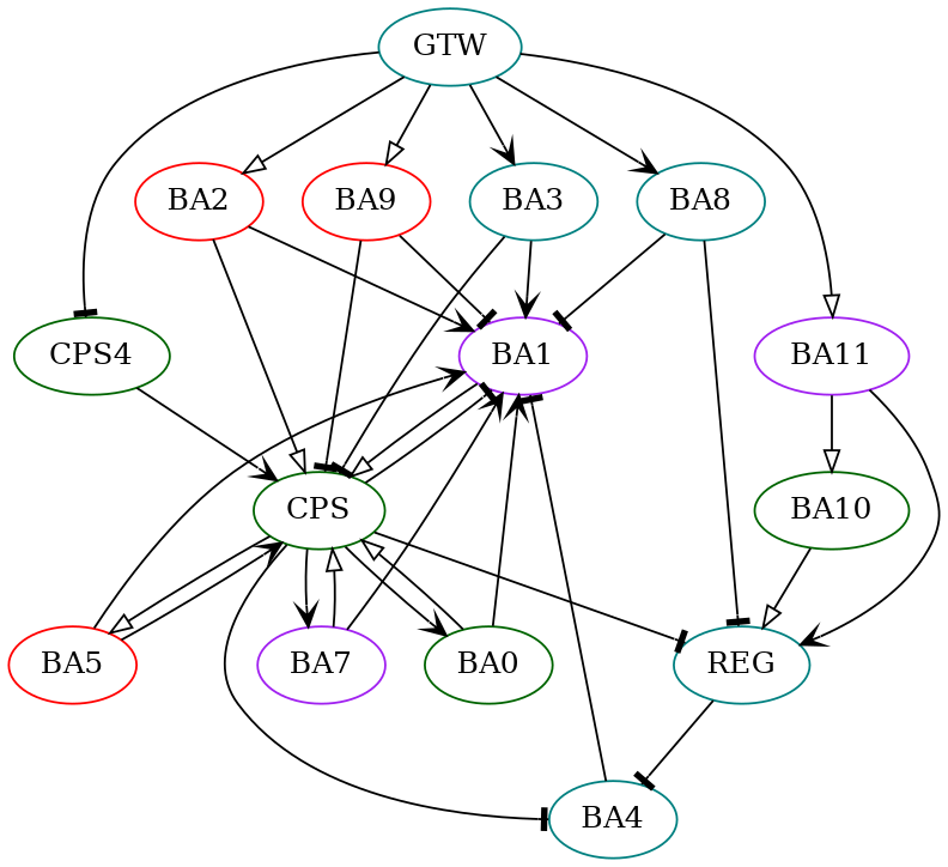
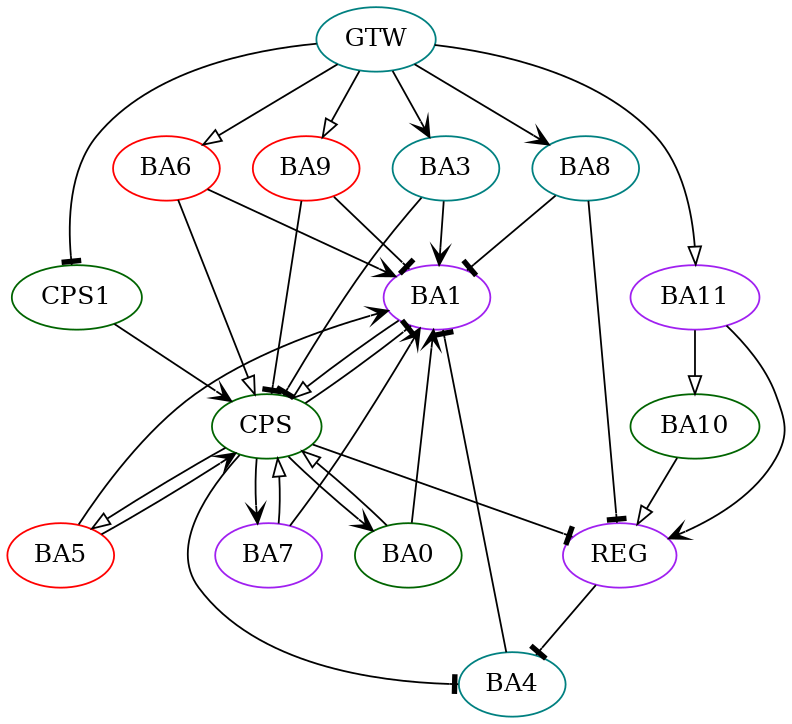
  strict digraph {
    node [color=teal]
    edge [arrowhead=vee]
    n1 [color=purple label=BA1]
    n2 [color=darkgreen label=CPS]
    n3 [color=darkgreen label=BA0]
    n4 [label=BA4]
-   n5 [label=REG]
+   n5 [color=purple label=REG]
    n6 [color=red label=BA5]
    n7 [color=purple label=BA7]
    n8 [label=BA3]
-   n9 [color=red label=BA2]
+   n9 [color=red label=BA6]
    n10 [label=BA8]
    n11 [color=red label=BA9]
    n12 [color=darkgreen label=BA10]
    n13 [color=purple label=BA11]
-   n14 [color=darkgreen label=CPS4]
+   n14 [color=darkgreen label=CPS1]
    n15 [label=GTW]
    n1 -> n2 [arrowhead=onormal]
    n2 -> n1 [arrowhead=tee]
    n2 -> n3
    n2 -> n4 [arrowhead=tee]
    n2 -> n5 [arrowhead=tee]
    n2 -> n6 [arrowhead=onormal]
    n2 -> n7
    n3 -> n1
    n3 -> n2 [arrowhead=onormal]
    n4 -> n1 [arrowhead=tee]
    n5 -> n4 [arrowhead=tee]
    n6 -> n1
    n6 -> n2
    n7 -> n1
    n7 -> n2 [arrowhead=onormal]
    n8 -> n1
    n8 -> n2 [arrowhead=tee]
    n9 -> n1
    n9 -> n2 [arrowhead=onormal]
    n10 -> n1 [arrowhead=tee]
    n10 -> n5 [arrowhead=tee]
    n11 -> n1 [arrowhead=tee]
    n11 -> n2 [arrowhead=tee]
    n12 -> n5 [arrowhead=onormal]
    n13 -> n5
    n13 -> n12 [arrowhead=onormal]
    n14 -> n2
    n15 -> n8
    n15 -> n9 [arrowhead=onormal]
    n15 -> n10
    n15 -> n11 [arrowhead=onormal]
    n15 -> n13 [arrowhead=onormal]
    n15 -> n14 [arrowhead=tee]
  }
